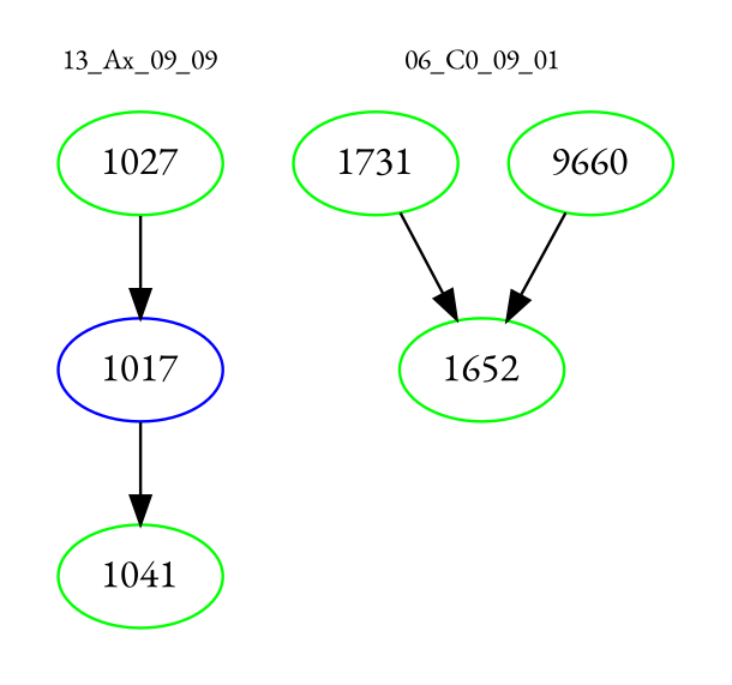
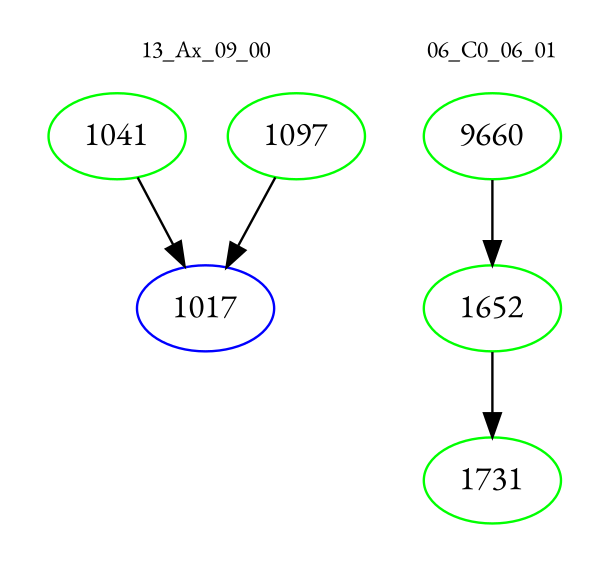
  digraph {
    fontname="EB Garamond"
    node [color=green fontname="EB Garamond"]
    edge [color=black fontname="EB Garamond"]
-   n1 [label=1027]
+   n1 [label=1097]
    n2 [color=blue label=1017]
    n3 [label=1041]
    n4 [label=9660]
    n5 [label=1652]
    n6 [label=1731]
    subgraph cluster_1 {
      color=white
      fontsize=10
-     label="13_Ax_09_09"
+     label="13_Ax_09_00"
      n1
      n2
      n3
    }
    subgraph cluster_2 {
      color=white
      fontsize=10
-     label="06_C0_09_01"
+     label="06_C0_06_01"
      n4
      n5
      n6
    }
    n1 -> n2
-   n2 -> n3
+   n3 -> n2
    n4 -> n5
-   n6 -> n5
+   n5 -> n6
  }
